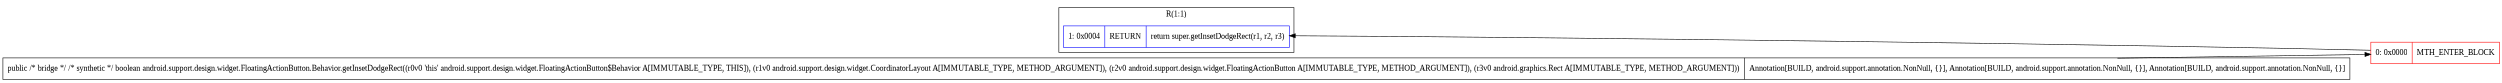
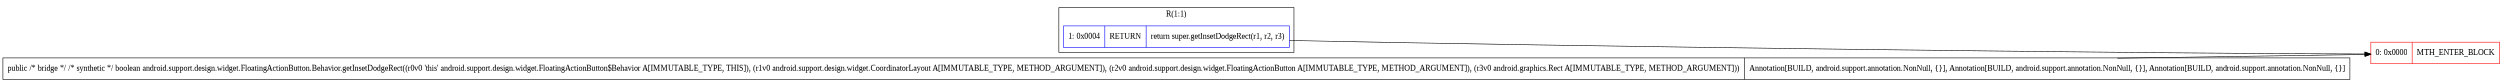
  digraph {
    rankdir=LR
    fontname="Liberation Serif"
    node [shape=record fontname="Liberation Serif"]
    edge [fontname="Liberation Serif"]
    n1 [color=blue label="{1\:\ 0x0004|RETURN\l|return super.getInsetDodgeRect(r1, r2, r3)\l}"]
    n2 [color=red label="{0\:\ 0x0000|MTH_ENTER_BLOCK\l}"]
    n3 [label="{public \/* bridge *\/ \/* synthetic *\/ boolean android.support.design.widget.FloatingActionButton.Behavior.getInsetDodgeRect((r0v0 'this' android.support.design.widget.FloatingActionButton$Behavior A[IMMUTABLE_TYPE, THIS]), (r1v0 android.support.design.widget.CoordinatorLayout A[IMMUTABLE_TYPE, METHOD_ARGUMENT]), (r2v0 android.support.design.widget.FloatingActionButton A[IMMUTABLE_TYPE, METHOD_ARGUMENT]), (r3v0 android.graphics.Rect A[IMMUTABLE_TYPE, METHOD_ARGUMENT]))  | Annotation[BUILD, android.support.annotation.NonNull, \{\}], Annotation[BUILD, android.support.annotation.NonNull, \{\}], Annotation[BUILD, android.support.annotation.NonNull, \{\}]\l}"]
    subgraph cluster_1 {
      label="R(1:1)"
      n1
    }
-   n2 -> n1
+   n1 -> n2
    n3 -> n2
  }
